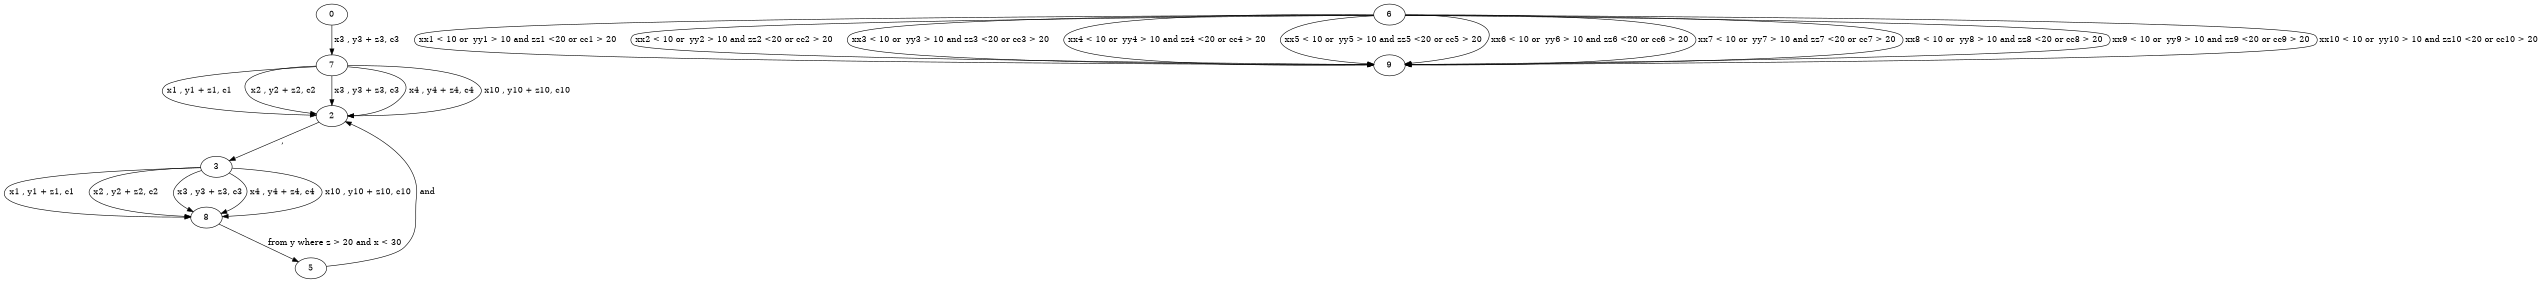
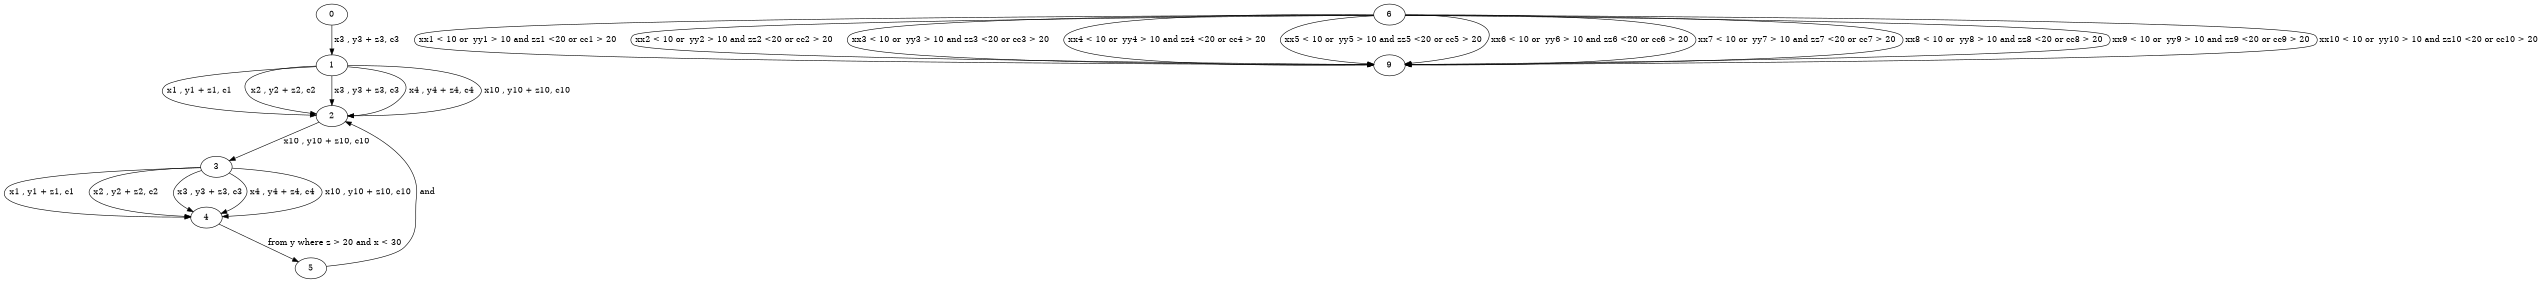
  digraph {
    0
-   1 [label=7]
+   1
    2
    3
-   4 [label=8]
+   4
    5
    n7 [label=9]
    6
    0 -> 1 [label=" x3 , y3 + z3, c3 "]
    1 -> 2 [label=" x1 , y1 + z1, c1 "]
    1 -> 2 [label=" x2 , y2 + z2, c2 "]
    1 -> 2 [label=" x3 , y3 + z3, c3 "]
    1 -> 2 [label=" x4 , y4 + z4, c4 "]
    1 -> 2 [label=" x10 , y10 + z10, c10 "]
-   2 -> 3 [label=","]
+   2 -> 3 [label=" x10 , y10 + z10, c10 "]
    3 -> 4 [label=" x1 , y1 + z1, c1 "]
    3 -> 4 [label=" x2 , y2 + z2, c2 "]
    3 -> 4 [label=" x3 , y3 + z3, c3 "]
    3 -> 4 [label=" x4 , y4 + z4, c4 "]
    3 -> 4 [label=" x10 , y10 + z10, c10 "]
    4 -> 5 [label=" from y where z > 20 and x < 30"]
    5 -> 2 [label=" and "]
    6 -> n7 [label=" xx1 < 10 or  yy1 > 10 and zz1 <20 or cc1 > 20 "]
    6 -> n7 [label=" xx2 < 10 or  yy2 > 10 and zz2 <20 or cc2 > 20 "]
    6 -> n7 [label=" xx3 < 10 or  yy3 > 10 and zz3 <20 or cc3 > 20 "]
    6 -> n7 [label=" xx4 < 10 or  yy4 > 10 and zz4 <20 or cc4 > 20 "]
    6 -> n7 [label=" xx5 < 10 or  yy5 > 10 and zz5 <20 or cc5 > 20 "]
    6 -> n7 [label=" xx6 < 10 or  yy6 > 10 and zz6 <20 or cc6 > 20 "]
    6 -> n7 [label=" xx7 < 10 or  yy7 > 10 and zz7 <20 or cc7 > 20 "]
    6 -> n7 [label=" xx8 < 10 or  yy8 > 10 and zz8 <20 or cc8 > 20 "]
    6 -> n7 [label=" xx9 < 10 or  yy9 > 10 and zz9 <20 or cc9 > 20 "]
    6 -> n7 [label=" xx10 < 10 or  yy10 > 10 and zz10 <20 or cc10 > 20 "]
  }
